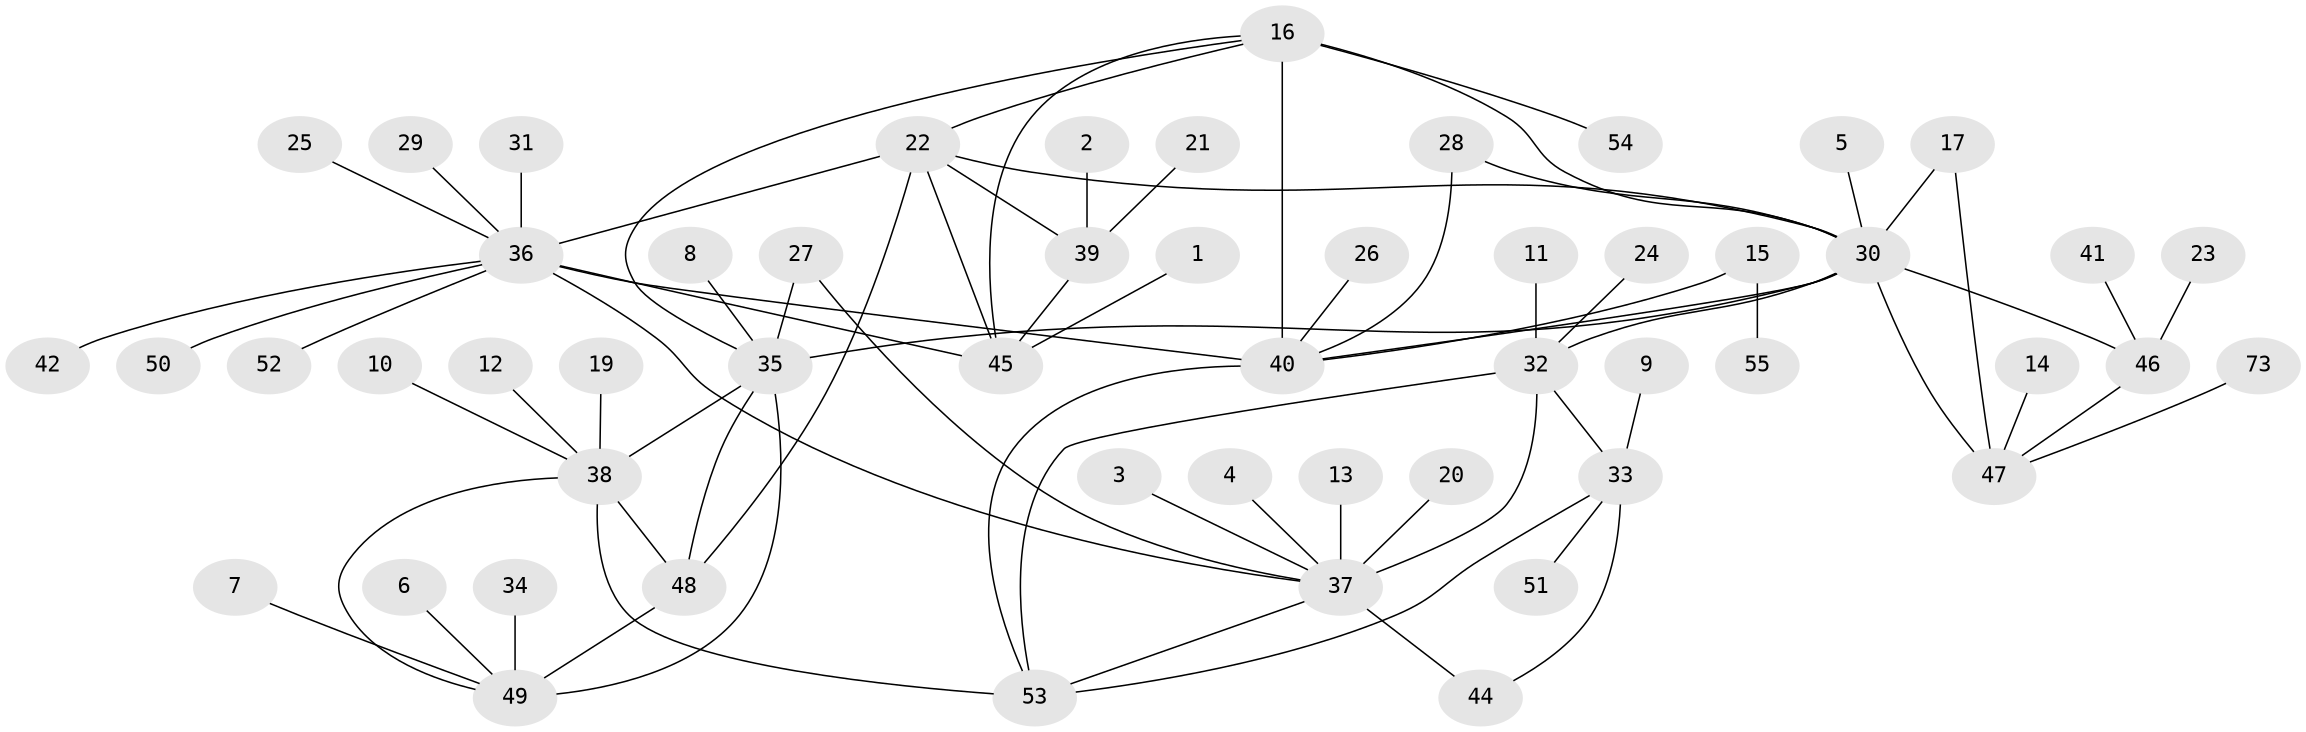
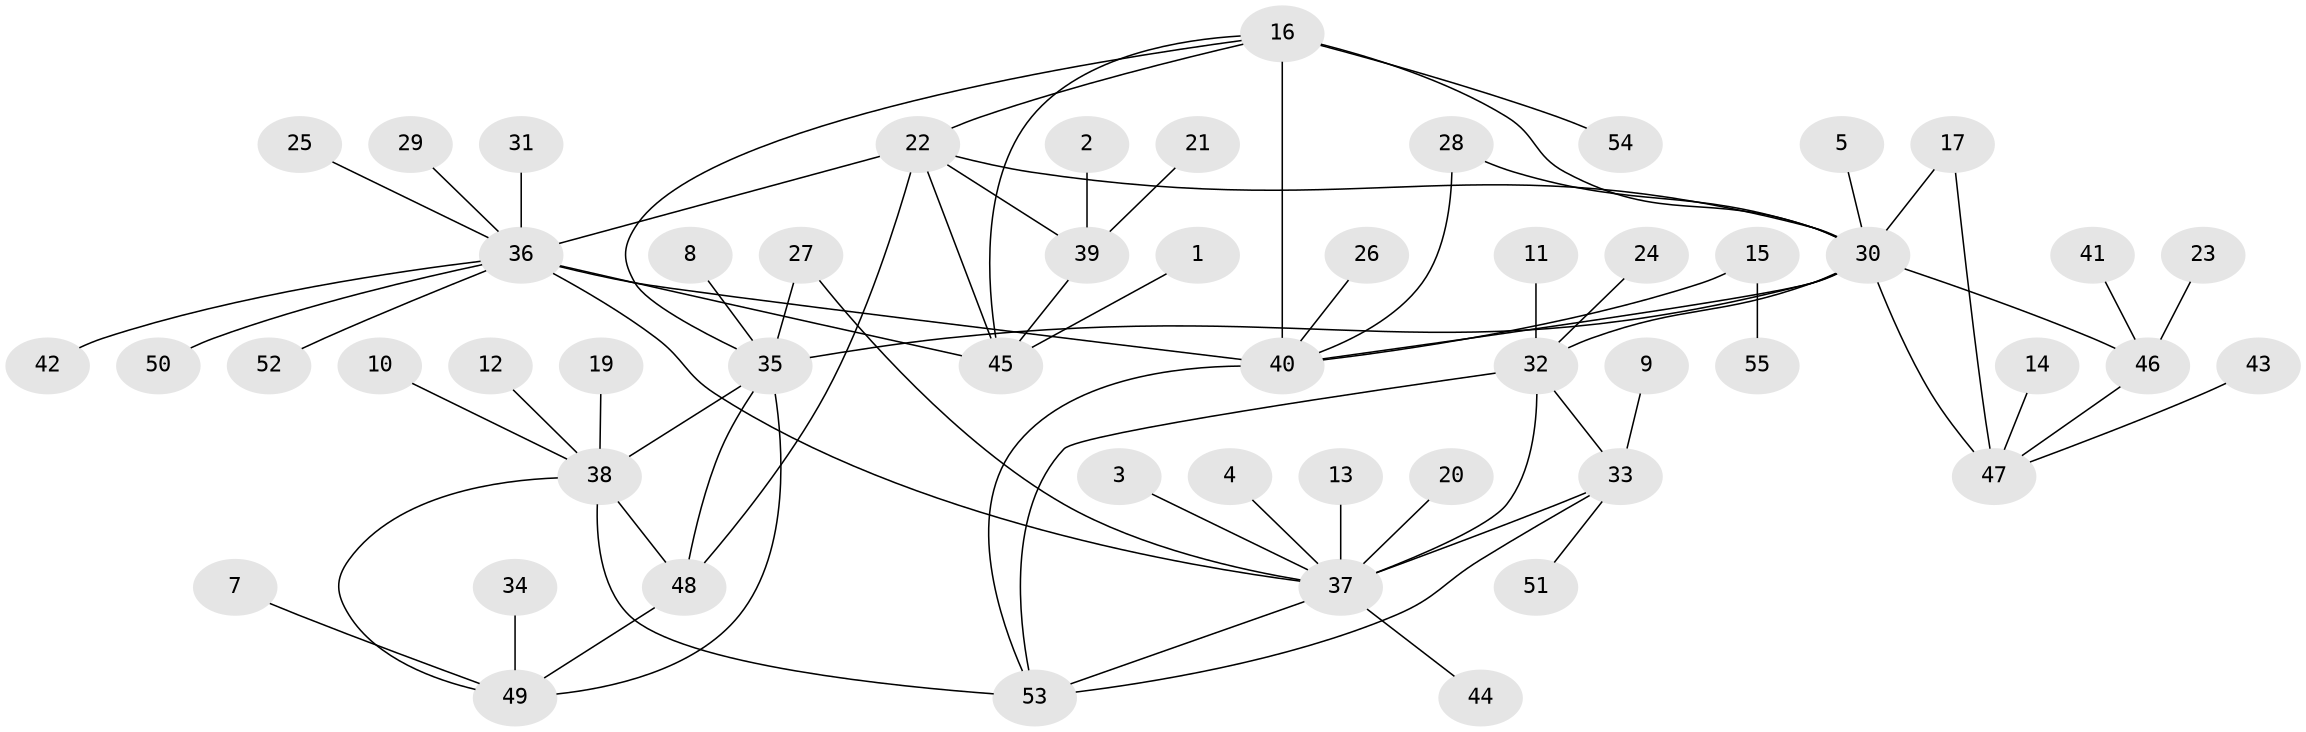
  graph {
    fontname="DejaVu Sans Mono"
    node [color=gray90 fontname="DejaVu Sans Mono" style=filled]
    edge [fontname="DejaVu Sans Mono" weight=1.0]
    1
    45
    2
    39
    3
    37
    53
    44
    4
    5
    30
    35
    32
    47
    40
    46
-   6
    49
    7
    8
    38
    48
    9
    33
    51
    10
    11
    12
    13
    14
    15
    55
    16
    22
    54
    36
    17
    19
    20
    21
    42
    50
    52
    23
    24
    25
    26
    27
    28
    29
    31
    34
    41
-   43 [label=73]
+   43
    1 -- 45
    2 -- 39
    39 -- 45
    3 -- 37
    37 -- 53
    37 -- 44
    4 -- 37
    5 -- 30
    30 -- 35
    30 -- 32
    30 -- 47 [weight=2.0]
    30 -- 40 [weight=2.0]
    30 -- 46
    35 -- 49
    35 -- 38
    35 -- 48 [weight=2.0]
    32 -- 37 [weight=2.0]
    32 -- 53 [weight=2.0]
    32 -- 33 [weight=2.0]
    40 -- 53
    46 -- 47 [weight=2.0]
-   6 -- 49
    7 -- 49
    8 -- 35
    38 -- 53
    38 -- 49
    38 -- 48 [weight=2.0]
    48 -- 49 [weight=2.0]
    9 -- 33
-   33 -- 44
+   33 -- 37
    33 -- 53
    33 -- 51
    10 -- 38
    11 -- 32
    12 -- 38
    13 -- 37
    14 -- 47
    15 -- 40
    15 -- 55
    16 -- 45
    16 -- 30 [weight=3.0]
    16 -- 35
    16 -- 40 [weight=5.0]
    16 -- 22
    16 -- 54
    22 -- 45 [weight=2.0]
    22 -- 39 [weight=2.0]
    22 -- 30
    22 -- 48
    22 -- 36 [weight=2.0]
    36 -- 45
    36 -- 37
    36 -- 40 [weight=2.0]
    36 -- 42
    36 -- 50
    36 -- 52
    17 -- 30
    17 -- 47 [weight=2.0]
    19 -- 38
    20 -- 37
    21 -- 39
    23 -- 46
    24 -- 32
    25 -- 36
    26 -- 40
    27 -- 37
    27 -- 35
    28 -- 30
    28 -- 40
    29 -- 36
    31 -- 36
    34 -- 49
    41 -- 46
    43 -- 47
  }
